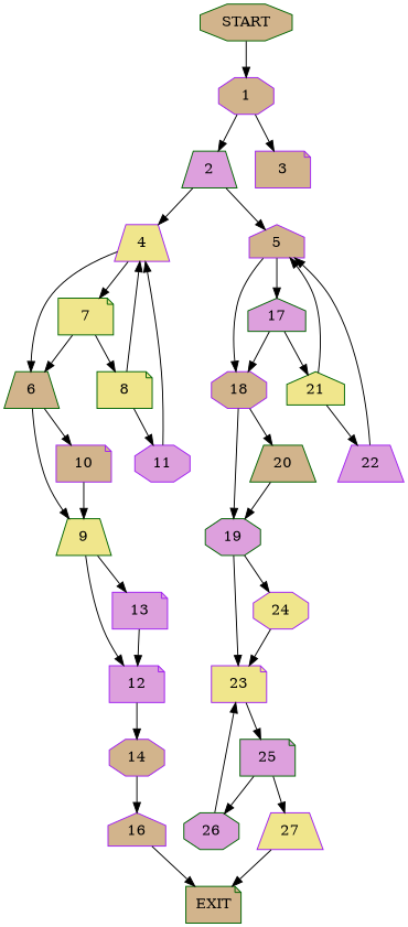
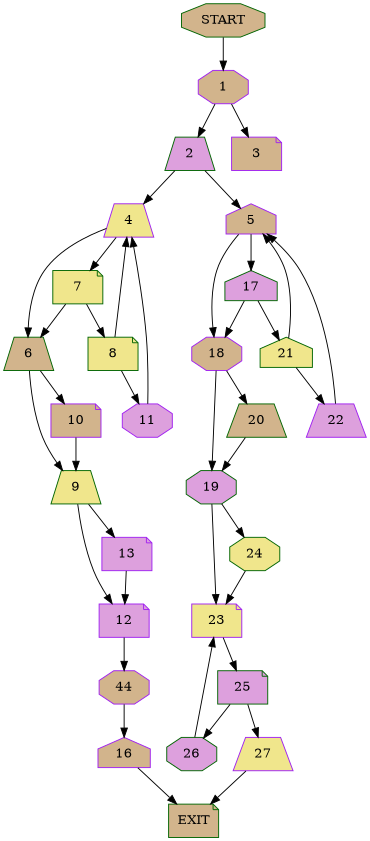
  digraph {
    node [color=darkgreen fillcolor=tan shape=note style=filled]
    n1 [label=START shape=octagon]
    1 [color=purple shape=octagon]
    2 [fillcolor=plum shape=trapezium]
    3 [color=purple]
    n5 [label=EXIT]
    4 [color=purple fillcolor=khaki shape=trapezium]
    5 [color=purple shape=house]
    6 [shape=trapezium]
    7 [fillcolor=khaki]
    17 [fillcolor=plum shape=house]
    18 [color=purple shape=octagon]
    9 [fillcolor=khaki shape=trapezium]
    10 [color=purple]
    8 [fillcolor=khaki]
    21 [fillcolor=khaki shape=house]
    19 [fillcolor=plum shape=octagon]
    20 [shape=trapezium]
    12 [color=purple fillcolor=plum]
    13 [color=purple fillcolor=plum]
    11 [color=purple fillcolor=plum shape=octagon]
-   14 [color=purple shape=octagon]
+   14 [color=purple shape=octagon label=44]
    16 [color=purple shape=house]
    22 [color=purple fillcolor=plum shape=trapezium]
    23 [color=purple fillcolor=khaki]
-   24 [color=purple fillcolor=khaki shape=octagon]
+   24 [fillcolor=khaki shape=octagon]
    25 [fillcolor=plum]
    26 [fillcolor=plum shape=octagon]
    27 [color=purple fillcolor=khaki shape=trapezium]
    n1 -> 1
    1 -> 2
    1 -> 3
    2 -> 4
    2 -> 5
    4 -> 6
    4 -> 7
    5 -> 17
    5 -> 18
    6 -> 9
    6 -> 10
    7 -> 6
    7 -> 8
    17 -> 18
    17 -> 21
    18 -> 19
    18 -> 20
    9 -> 12
    9 -> 13
    10 -> 9
    8 -> 4
    8 -> 11
    21 -> 5
    21 -> 22
    19 -> 23
    19 -> 24
    20 -> 19
    12 -> 14
    13 -> 12
    11 -> 4
    14 -> 16
    16 -> n5
    22 -> 5
    23 -> 25
    24 -> 23
    25 -> 26
    25 -> 27
    26 -> 23
    27 -> n5
  }
